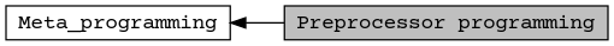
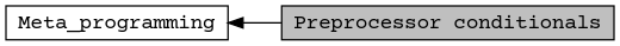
  digraph {
    rankdir=LR
    fontname="Courier Prime"
    node [color=black fontname="Courier Prime" fontsize=14 shape=box style=filled]
-   n1 [fillcolor=grey75 fontcolor=black height=0.2 label="Preprocessor programming" width=0.4]
+   n1 [fillcolor=grey75 fontcolor=black height=0.2 label="Preprocessor conditionals" width=0.4]
    n2 [fillcolor=white height=0.2 label=Meta_programming width=0.4]
    n2 -> n1 [dir=back fontname="Courier Prime" fontsize=14 labelfontname=Helvetica labelfontsize=14 shape=plaintext style=solid]
  }
